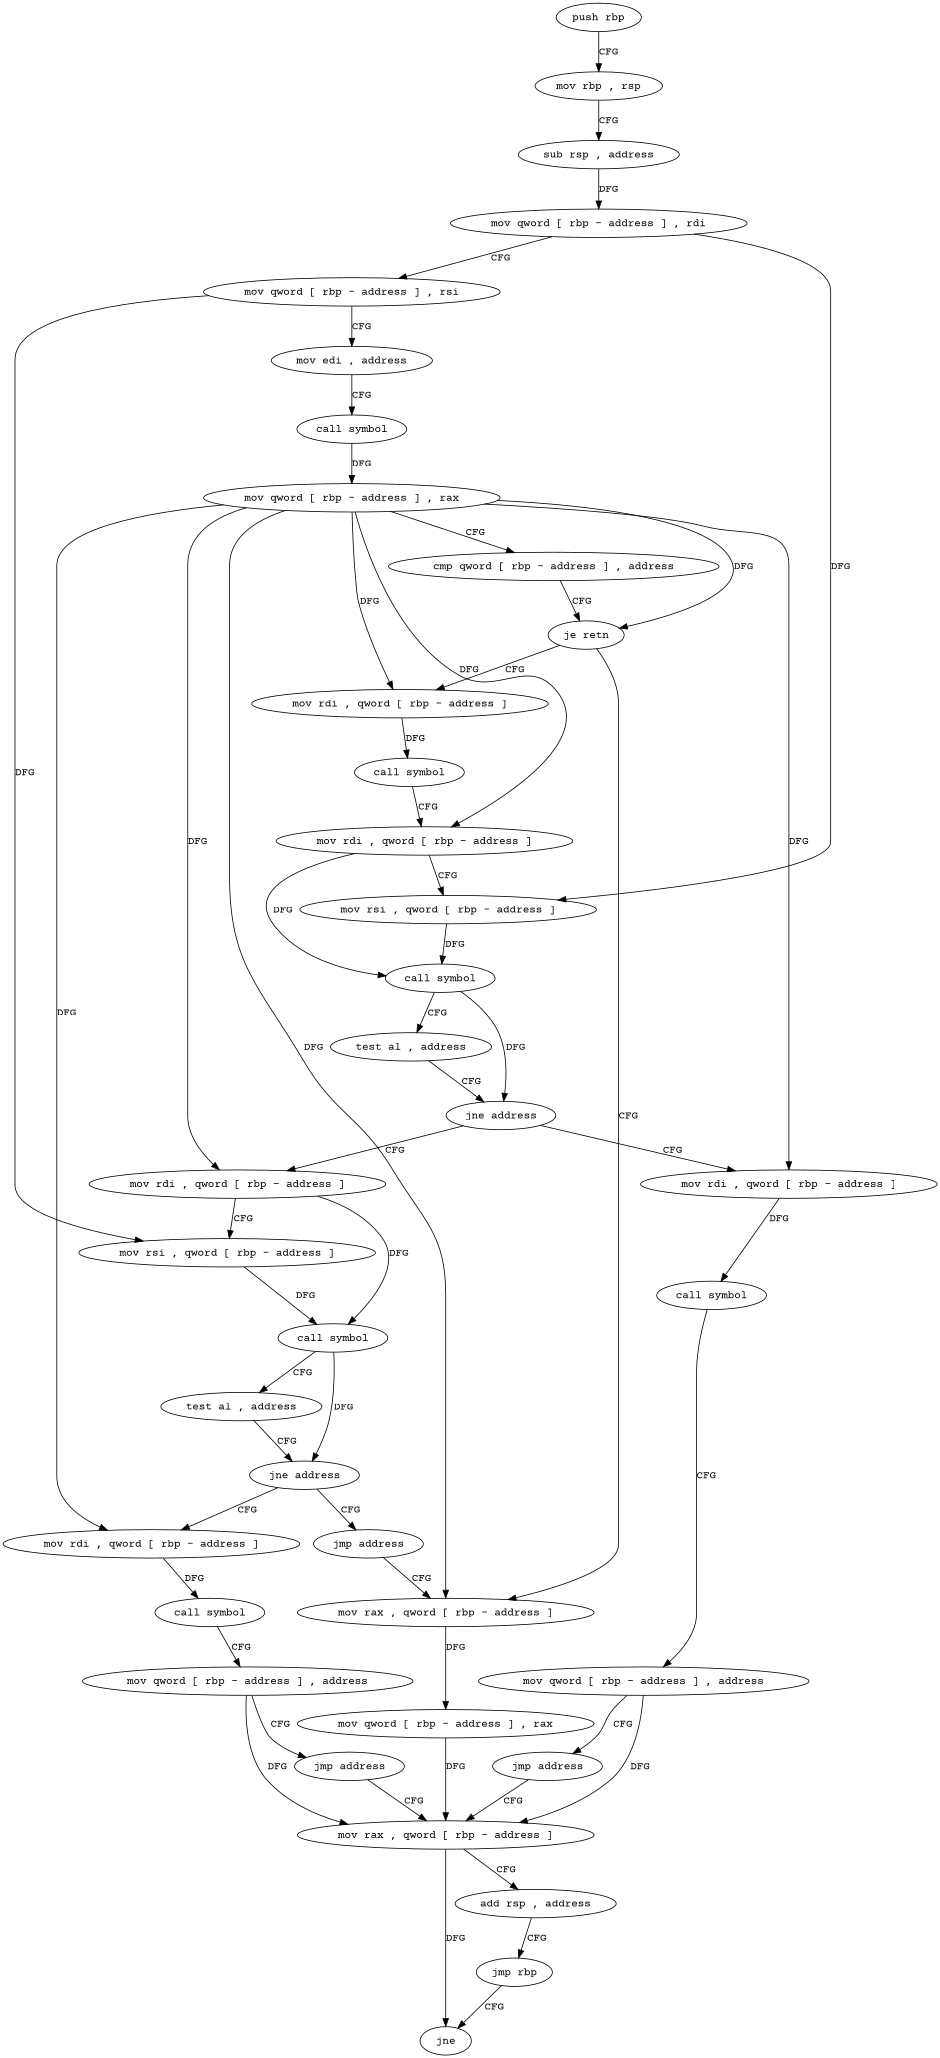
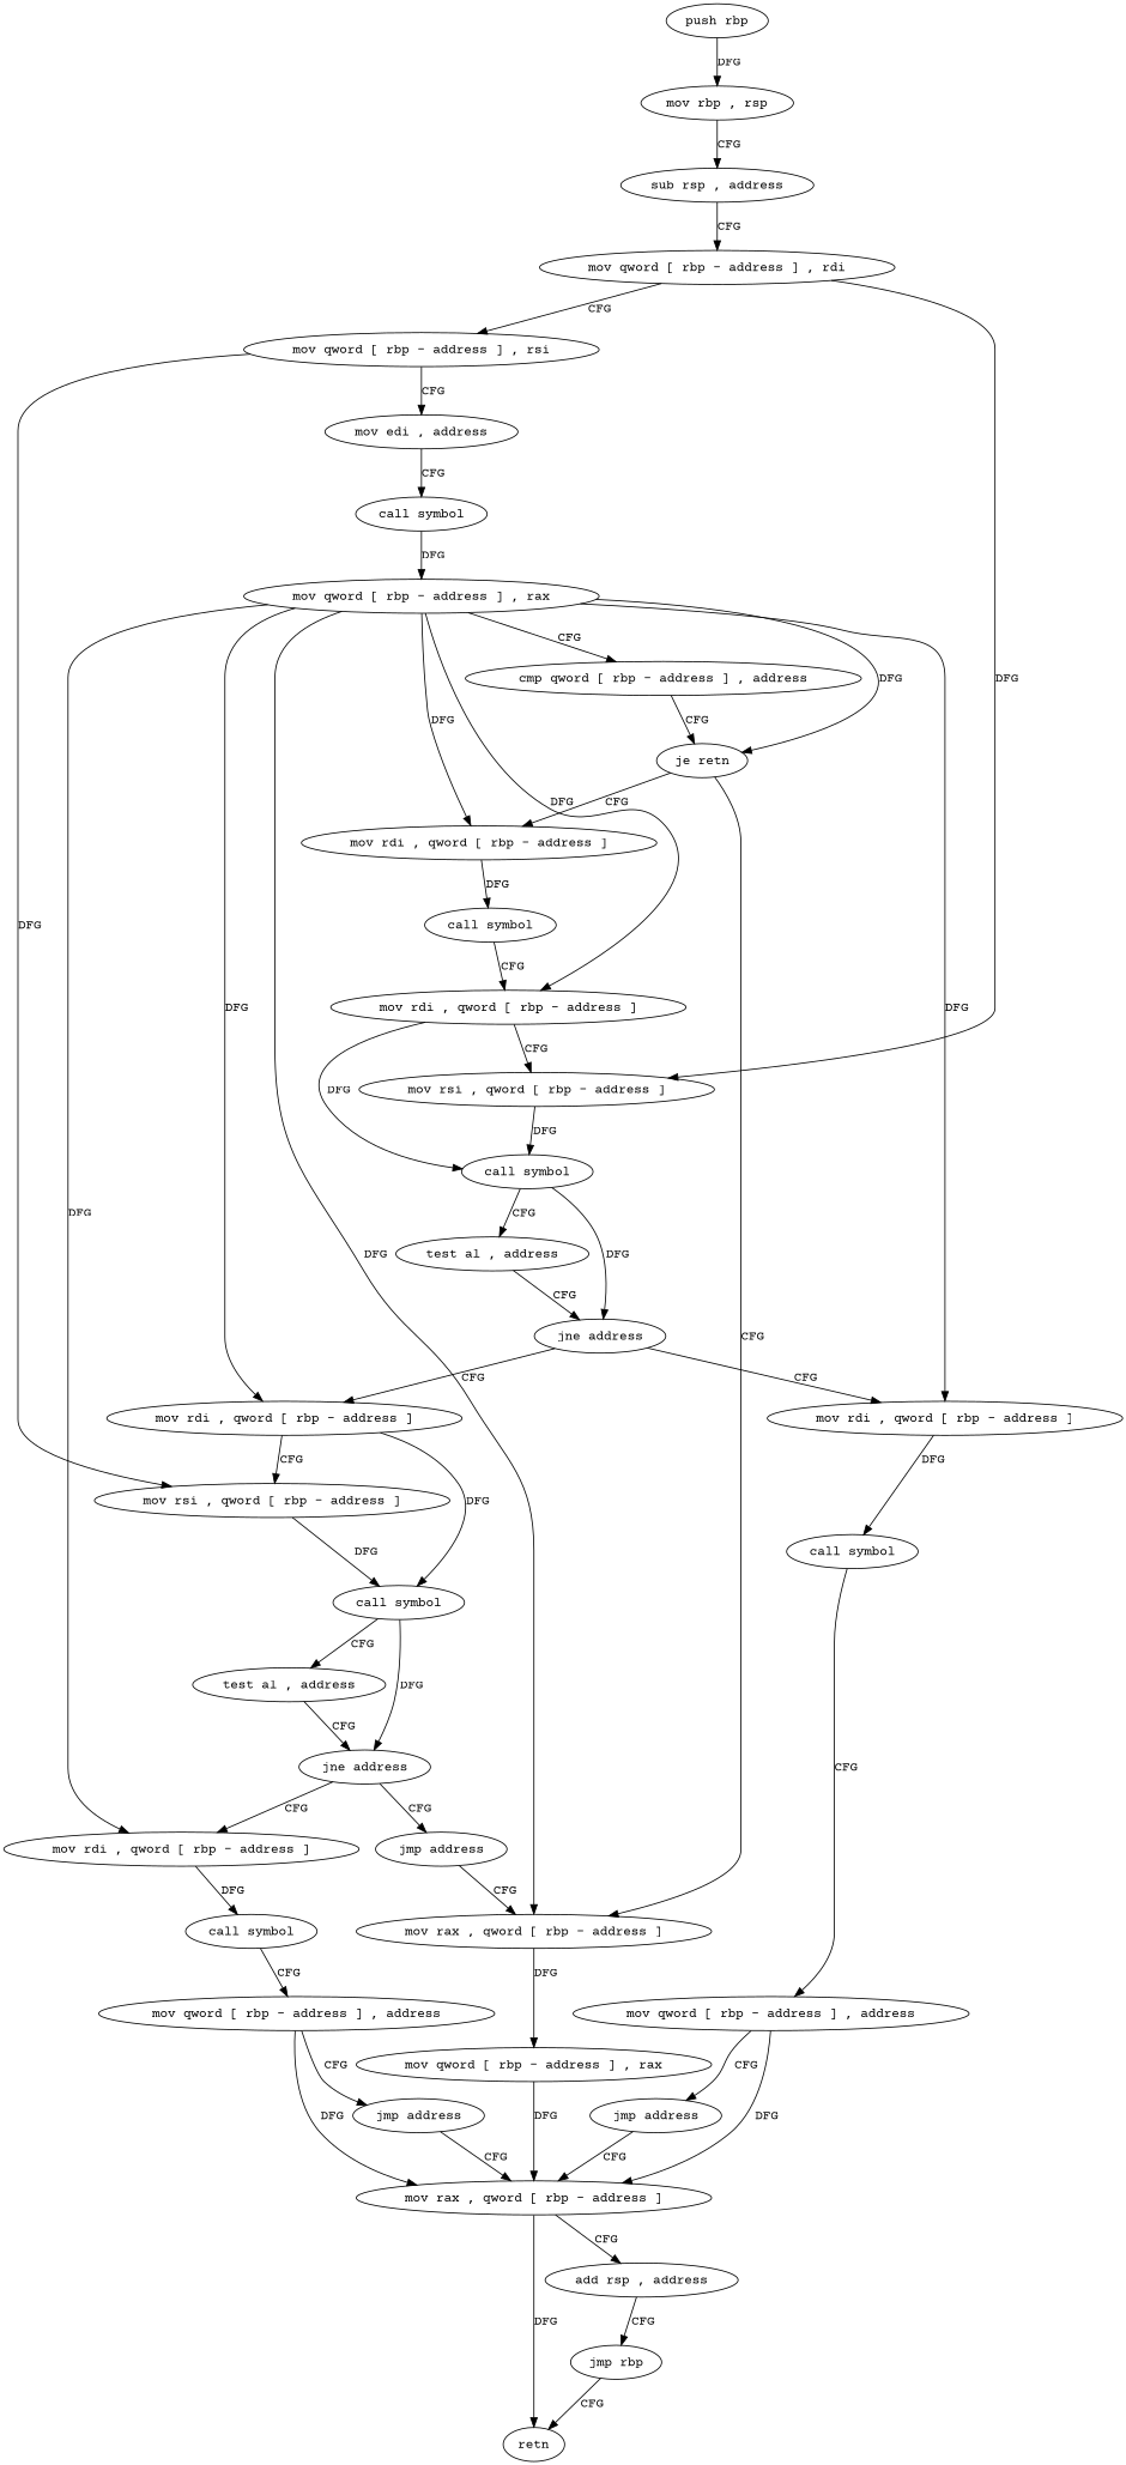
  digraph {
    fontname="Courier Prime"
    node [fontname="Courier Prime"]
    edge [fontname="Courier Prime"]
    n1 [label="push rbp"]
    n2 [label="mov rbp , rsp"]
    n3 [label="sub rsp , address"]
    n4 [label="mov qword [ rbp - address ] , rdi"]
    n5 [label="mov qword [ rbp - address ] , rsi"]
    n6 [label="mov rsi , qword [ rbp - address ]"]
    n7 [label="mov edi , address"]
    n8 [label="mov rsi , qword [ rbp - address ]"]
    n9 [label="call symbol"]
    n10 [label="call symbol"]
    n11 [label="call symbol"]
    n12 [label="mov qword [ rbp - address ] , rax"]
    n13 [label="cmp qword [ rbp - address ] , address"]
    n14 [label="je retn"]
    n15 [label="mov rax , qword [ rbp - address ]"]
    n16 [label="mov rdi , qword [ rbp - address ]"]
    n17 [label="mov rdi , qword [ rbp - address ]"]
    n18 [label="mov rdi , qword [ rbp - address ]"]
    n19 [label="mov rdi , qword [ rbp - address ]"]
    n20 [label="mov rdi , qword [ rbp - address ]"]
    n21 [label="mov qword [ rbp - address ] , rax"]
    n22 [label="call symbol"]
    n23 [label="call symbol"]
    n24 [label="call symbol"]
    n25 [label="mov rax , qword [ rbp - address ]"]
    n26 [label="add rsp , address"]
-   n27 [label=jne]
+   n27 [label=retn]
    n28 [label="jmp rbp"]
    n29 [label="test al , address"]
    n30 [label="jne address"]
    n31 [label="test al , address"]
    n32 [label="jne address"]
    n33 [label="mov qword [ rbp - address ] , address"]
    n34 [label="jmp address"]
    n35 [label="mov qword [ rbp - address ] , address"]
    n36 [label="jmp address"]
    n37 [label="jmp address"]
-   n1 -> n2 [label=CFG]
+   n1 -> n2 [label=DFG]
    n2 -> n3 [label=CFG]
-   n3 -> n4 [label=DFG]
+   n3 -> n4 [label=CFG]
    n4 -> n5 [label=CFG]
    n4 -> n6 [label=DFG]
    n5 -> n7 [label=CFG]
    n5 -> n8 [label=DFG]
    n6 -> n9 [label=DFG]
    n7 -> n10 [label=CFG]
    n8 -> n11 [label=DFG]
    n9 -> n29 [label=CFG]
    n9 -> n30 [label=DFG]
    n10 -> n12 [label=DFG]
    n11 -> n31 [label=CFG]
    n11 -> n32 [label=DFG]
    n12 -> n13 [label=CFG]
    n12 -> n14 [label=DFG]
    n12 -> n15 [label=DFG]
    n12 -> n16 [label=DFG]
    n12 -> n17 [label=DFG]
    n12 -> n18 [label=DFG]
    n12 -> n19 [label=DFG]
    n12 -> n20 [label=DFG]
    n13 -> n14 [label=CFG]
    n14 -> n15 [label=CFG]
    n14 -> n16 [label=CFG]
    n15 -> n21 [label=DFG]
    n16 -> n22 [label=DFG]
    n17 -> n6 [label=CFG]
    n17 -> n9 [label=DFG]
    n18 -> n8 [label=CFG]
    n18 -> n11 [label=DFG]
    n19 -> n23 [label=DFG]
    n20 -> n24 [label=DFG]
    n21 -> n25 [label=DFG]
    n22 -> n17 [label=CFG]
    n23 -> n33 [label=CFG]
    n24 -> n35 [label=CFG]
    n25 -> n26 [label=CFG]
    n25 -> n27 [label=DFG]
    n26 -> n28 [label=CFG]
    n28 -> n27 [label=CFG]
    n29 -> n30 [label=CFG]
    n30 -> n18 [label=CFG]
    n30 -> n19 [label=CFG]
    n31 -> n32 [label=CFG]
    n32 -> n20 [label=CFG]
    n32 -> n34 [label=CFG]
    n33 -> n25 [label=DFG]
    n33 -> n36 [label=CFG]
    n34 -> n15 [label=CFG]
    n35 -> n25 [label=DFG]
    n35 -> n37 [label=CFG]
    n36 -> n25 [label=CFG]
    n37 -> n25 [label=CFG]
  }
